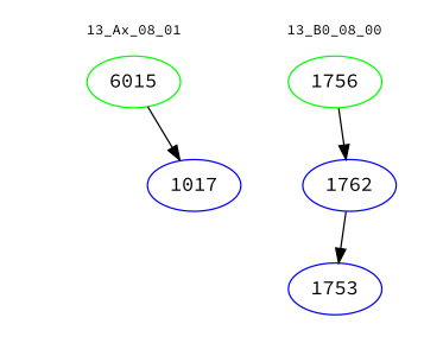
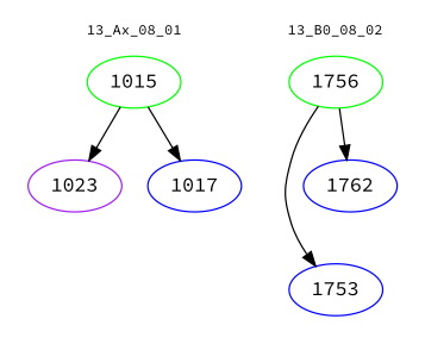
  digraph {
    fontname="Source Code Pro"
    node [color=blue fontname="Source Code Pro"]
    edge [color=black fontname="Source Code Pro"]
-   n1 [color=green label=6015]
+   n1 [color=green label=1015]
+   n2 [color=purple label=1023]
    n3 [label=1017]
    n4 [color=green label=1756]
    n5 [label=1753]
    n6 [label=1762]
    subgraph cluster_1 {
      color=white
      fontsize=10
      label="13_Ax_08_01"
      n1
+     n2
      n3
    }
    subgraph cluster_2 {
      color=white
      fontsize=10
-     label="13_B0_08_00"
+     label="13_B0_08_02"
      n4
      n5
      n6
    }
+   n1 -> n2
    n1 -> n3
-   n6 -> n5
+   n4 -> n5
    n4 -> n6
  }
